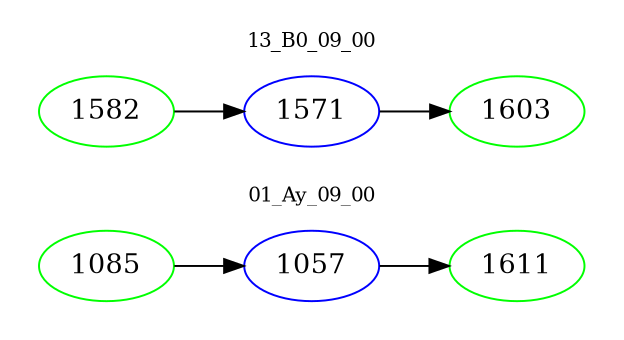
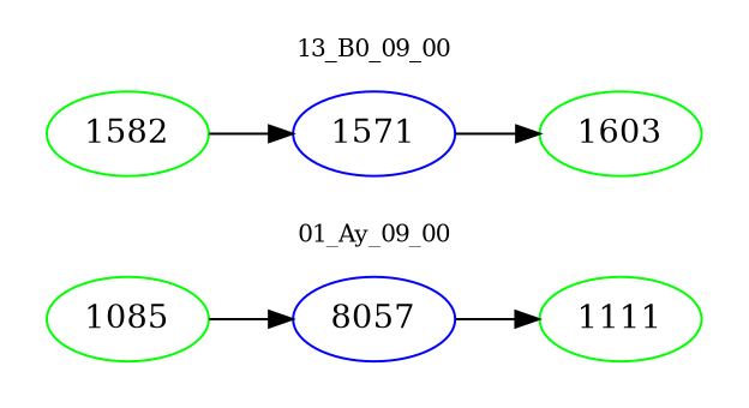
  digraph {
    rankdir=LR
    node [color=green]
    edge [color=black]
    n1 [label=1085]
-   n2 [color=blue label=1057]
-   n3 [label=1611]
+   n2 [color=blue label=8057]
+   n3 [label=1111]
    n4 [label=1582]
    n5 [color=blue label=1571]
    n6 [label=1603]
    subgraph cluster_1 {
      color=white
      fontsize=10
      label="01_Ay_09_00"
      n1
      n2
      n3
    }
    subgraph cluster_2 {
      color=white
      fontsize=10
      label="13_B0_09_00"
      n4
      n5
      n6
    }
    n1 -> n2
    n2 -> n3
    n4 -> n5
    n5 -> n6
  }
